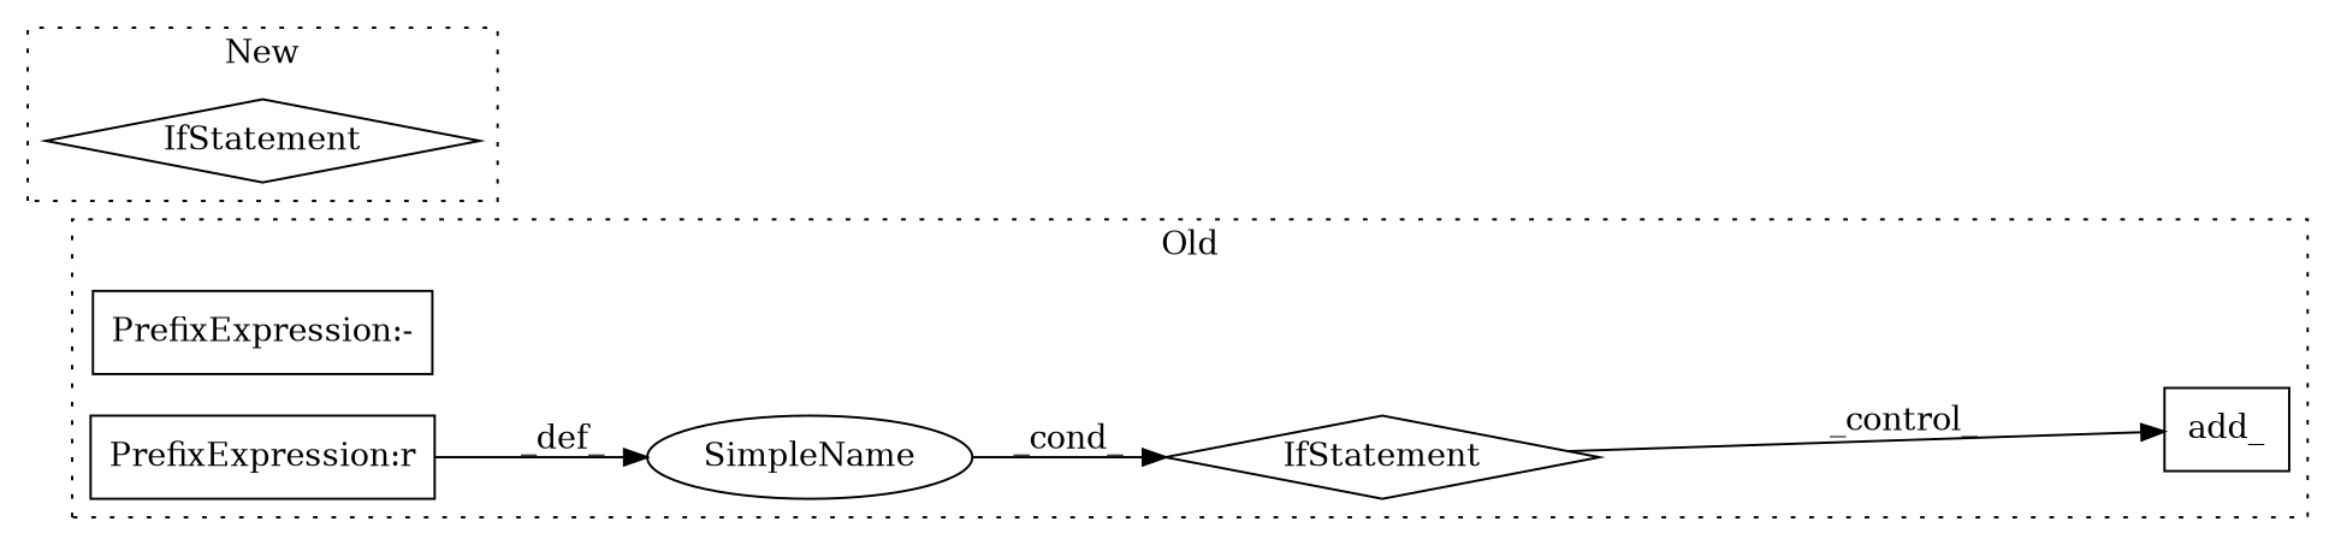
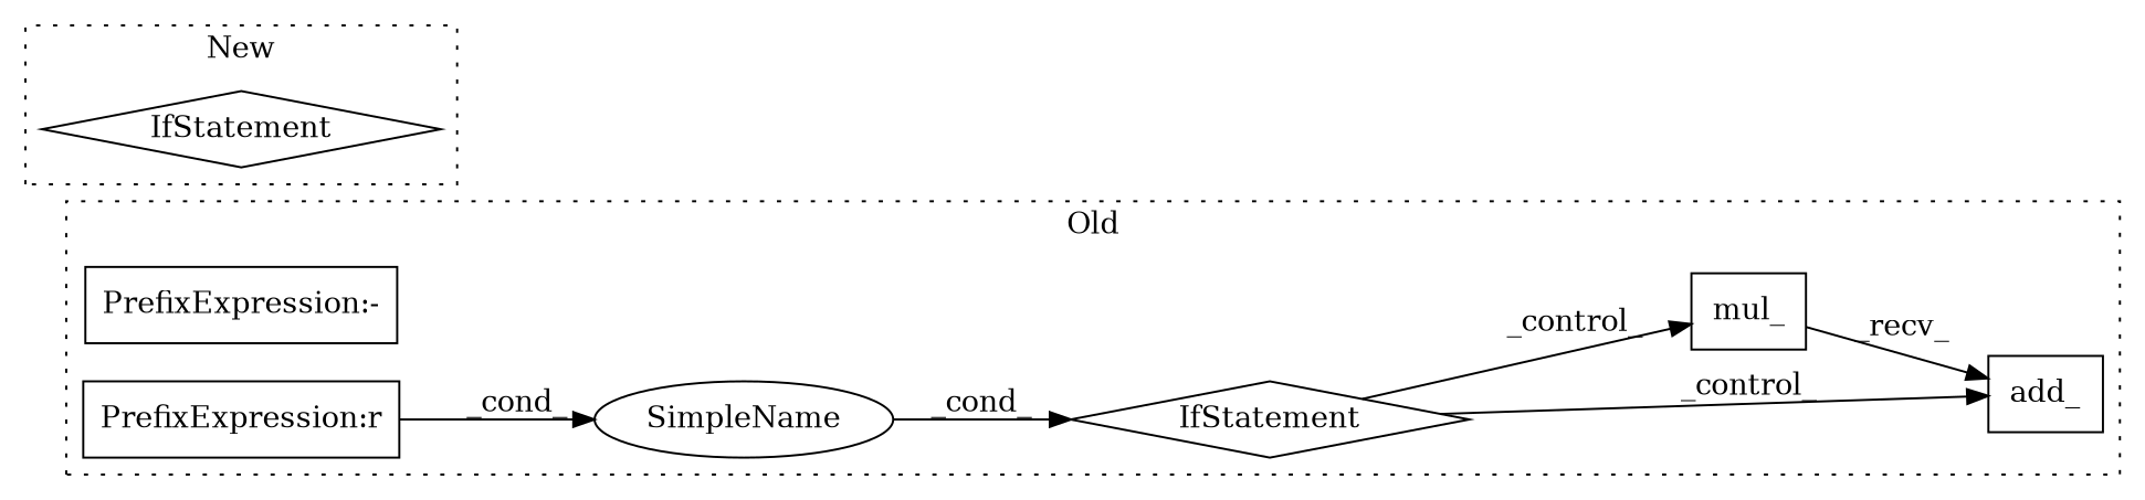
  digraph {
    rankdir=LR
    node [a=32 l="5,1" shape=box]
    n1 [label=add_ s="3987,4008"]
    n2 [a=25 l="4,2" label=IfStatement s="3559,3636" shape=diamond]
    n3 [a=42 label=SimpleName shape=ellipse l=""]
+   n4 [label=mul_ s="3976,3985"]
    n5 [a=38 l=1 label="PrefixExpression:-" s=3534]
    n6 [a=27 l=3 label="PrefixExpression:r" s=3577]
    n7 [a=25 l="4,2" label=IfStatement s="4883,4898" shape=diamond]
    subgraph cluster_1 {
      label=Old
      style=dotted
      n1
      n2
      n3
+     n4
      n5
      n6
    }
    subgraph cluster_2 {
      label=New
      style=dotted
      n7
    }
    n2 -> n1 [label=_control_]
+   n2 -> n4 [label=_control_]
    n3 -> n2 [label=_cond_]
-   n6 -> n3 [label=_def_]
+   n4 -> n1 [label=_recv_]
+   n6 -> n3 [label=_cond_]
  }
